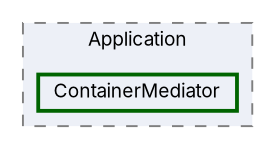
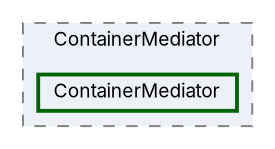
  digraph {
    compound=true
    fontname=Inter
    n1 [color=darkgreen fillcolor="#edf0f7" fontname=Inter fontsize=10 height=0.2 label=ContainerMediator shape=box style="filled,bold" width=0.4]
    subgraph cluster_1 {
      bgcolor="#edf0f7"
      fontsize=10
-     label=Application
+     label=ContainerMediator
      pencolor=grey50
      style="filled,dashed"
      n1
    }
  }
